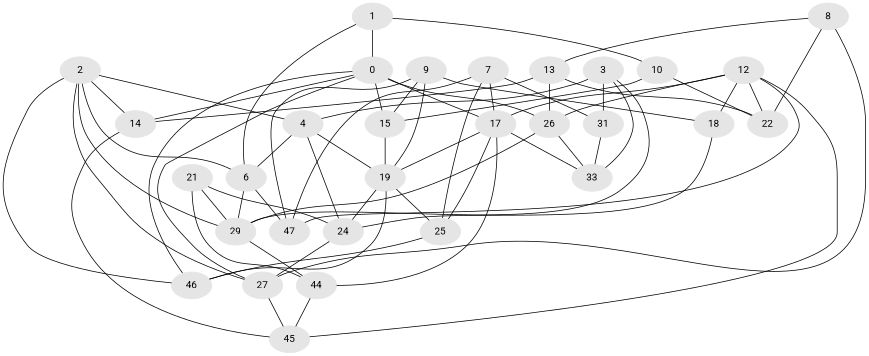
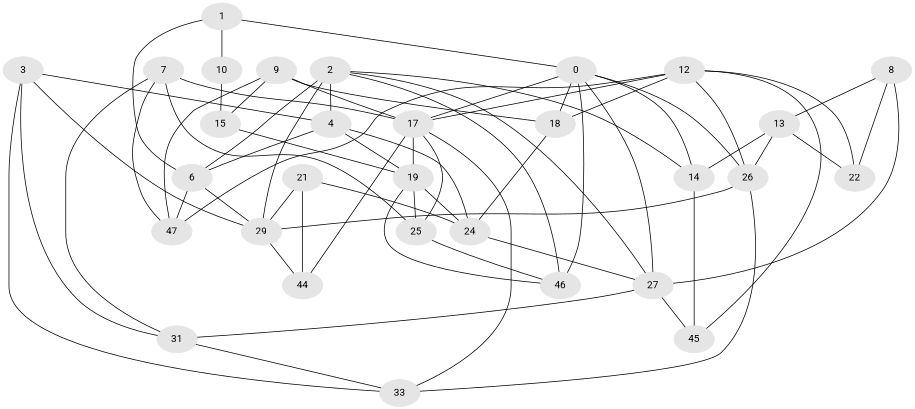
  graph {
    fontname=Roboto
    node [color=gray90 fontname=Roboto style=filled]
    edge [fontname=Roboto]
    1 [super="+41"]
    n2 [label=0 super="+16+11"]
    6 [super="+43"]
    10
    27 [super="+28"]
    14
    46
    17 [super="+37+40"]
    18
    26 [super="+42"]
    29 [super="+36+39"]
    47
    22
    15
    31
    45
    2 [super="+34"]
    4 [super="+32"]
    19 [super="+20"]
    24 [super="+30"]
    44
    3
    33
    25
    7
    8
    13
    9
    12 [super="+49"]
    21
    1 -- n2 [weight=2]
    1 -- 6
    1 -- 10 [weight=2]
    n2 -- 27
    n2 -- 14
    n2 -- 46
    n2 -- 17
-   n2 -- 15
+   n2 -- 18
    n2 -- 26
    6 -- 29
    6 -- 47
-   10 -- 22
    10 -- 15
+   27 -- 31
    27 -- 45
    14 -- 45
    17 -- 19 [weight=2]
    17 -- 44
    17 -- 33
    17 -- 25
    18 -- 24
    26 -- 29 [weight=2]
    26 -- 33
    29 -- 44
    15 -- 19 [weight=2]
    31 -- 33
    2 -- 6 [weight=2]
    2 -- 27
    2 -- 14
    2 -- 46
    2 -- 29 [weight=2]
    2 -- 4
    4 -- 6
    4 -- 19
    4 -- 24 [weight=2]
    19 -- 46
    19 -- 24
    19 -- 25
    24 -- 27
-   44 -- 45
    3 -- 29
    3 -- 31
    3 -- 4
    3 -- 33
    25 -- 46
    7 -- 17
    7 -- 47
    7 -- 31
    7 -- 25
    8 -- 27 [weight=2]
    8 -- 22
    8 -- 13
    13 -- 14
    13 -- 26
    13 -- 22
    9 -- 18
    9 -- 47
    9 -- 15
-   9 -- 19
+   9 -- 17
    12 -- 17
    12 -- 18
    12 -- 26
    12 -- 47
    12 -- 22
    12 -- 45
    21 -- 29
    21 -- 24
    21 -- 44
  }
